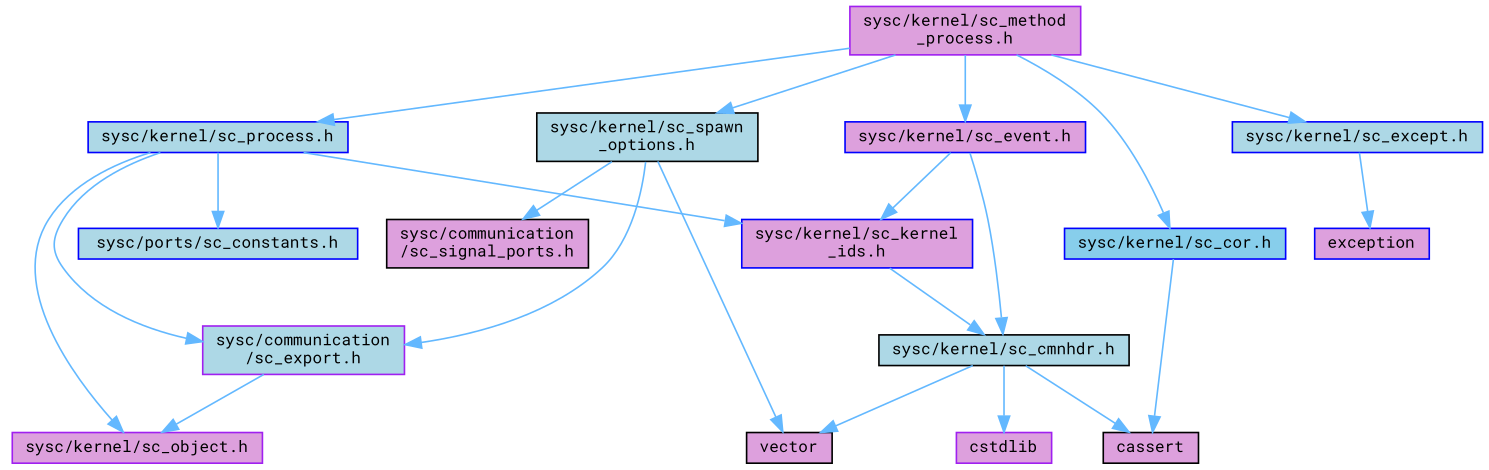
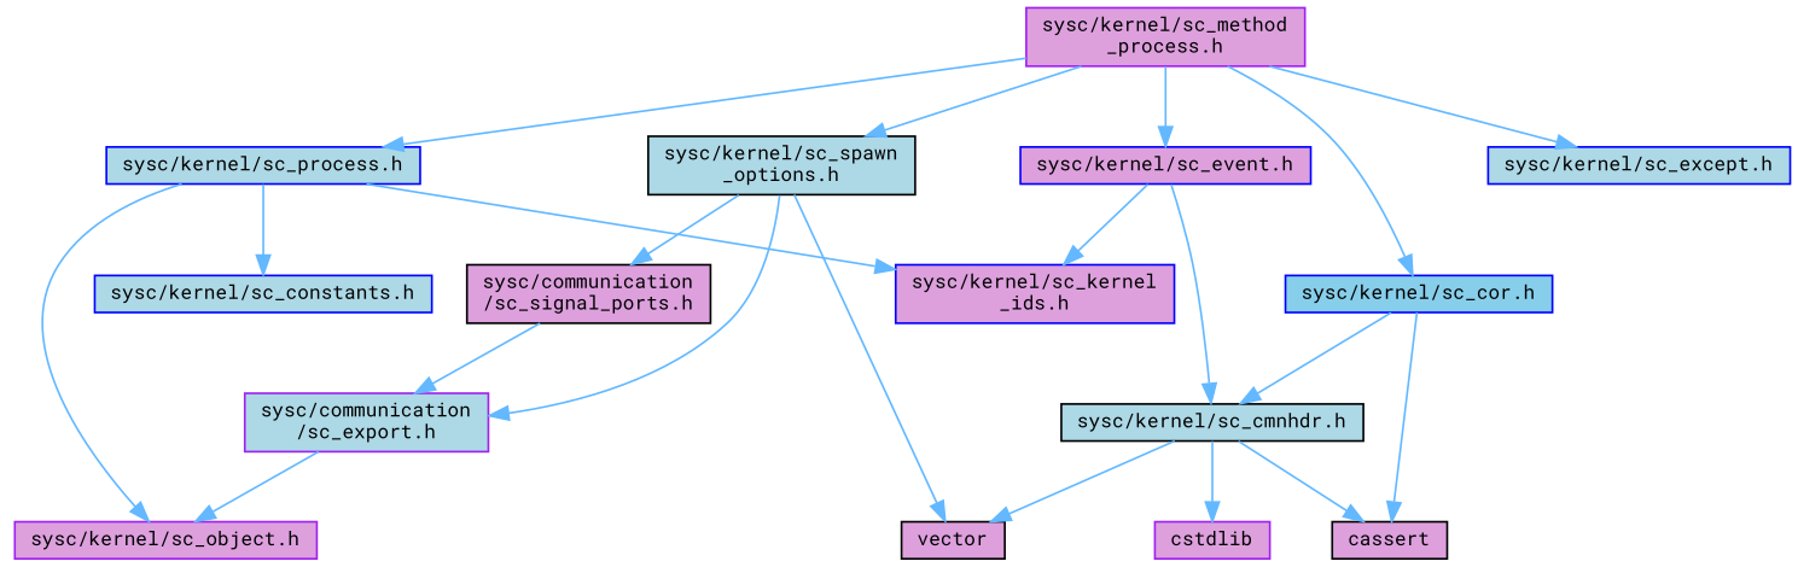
  digraph {
    fontname="Roboto Mono"
    node [color=blue fillcolor=plum fontname="Roboto Mono" fontsize=10 shape=box style=filled]
    edge [color=steelblue1 fontname="Roboto Mono" fontsize=10 labelfontname=FreeSans labelfontsize=10 style=solid]
    n1 [color=purple fontcolor=black height=0.2 label="sysc/kernel/sc_method\l_process.h" width=0.4]
    n2 [fillcolor=lightblue height=0.2 label="sysc/kernel/sc_process.h" width=0.4]
    n3 [color=black fillcolor=lightblue height=0.2 label="sysc/kernel/sc_spawn\l_options.h" width=0.4]
    n4 [fillcolor=skyblue height=0.2 label="sysc/kernel/sc_cor.h" width=0.4]
    n5 [height=0.2 label="sysc/kernel/sc_event.h" width=0.4]
    n6 [fillcolor=lightblue height=0.2 label="sysc/kernel/sc_except.h" width=0.4]
-   n7 [fillcolor=lightblue height=0.2 label="sysc/ports/sc_constants.h" width=0.4]
+   n7 [fillcolor=lightblue height=0.2 label="sysc/kernel/sc_constants.h" width=0.4]
    n8 [color=purple height=0.2 label="sysc/kernel/sc_object.h" width=0.4]
    n9 [height=0.2 label="sysc/kernel/sc_kernel\l_ids.h" width=0.4]
    n10 [color=purple fillcolor=lightblue height=0.2 label="sysc/communication\l/sc_export.h" width=0.4]
    n11 [color=black height=0.2 label=vector width=0.4]
    n12 [color=black height=0.2 label="sysc/communication\l/sc_signal_ports.h" width=0.4]
    n13 [color=black height=0.2 label=cassert width=0.4]
    n14 [color=black fillcolor=lightblue height=0.2 label="sysc/kernel/sc_cmnhdr.h" width=0.4]
-   n15 [height=0.2 label=exception width=0.4]
    n16 [color=purple height=0.2 label=cstdlib width=0.4]
    n1 -> n2
    n1 -> n3
    n1 -> n4
    n1 -> n5
    n1 -> n6
    n2 -> n7
    n2 -> n8
    n2 -> n9
-   n2 -> n10
+   n12 -> n10
    n3 -> n10
    n3 -> n11
    n3 -> n12
    n4 -> n13
-   n9 -> n14
+   n4 -> n14
    n5 -> n9
    n5 -> n14
-   n6 -> n15
    n10 -> n8
    n14 -> n11
    n14 -> n13
    n14 -> n16
  }
